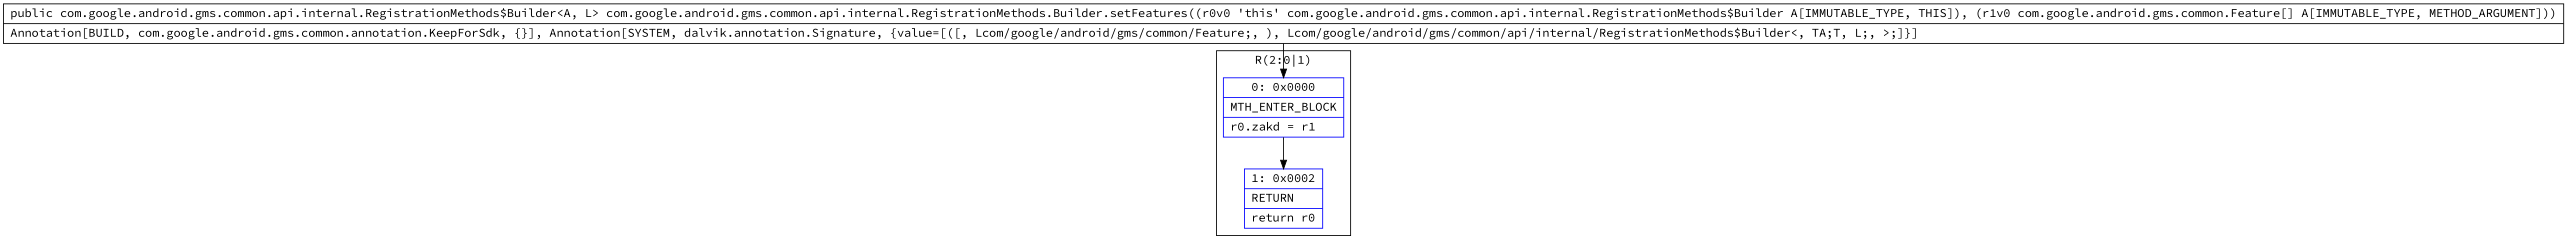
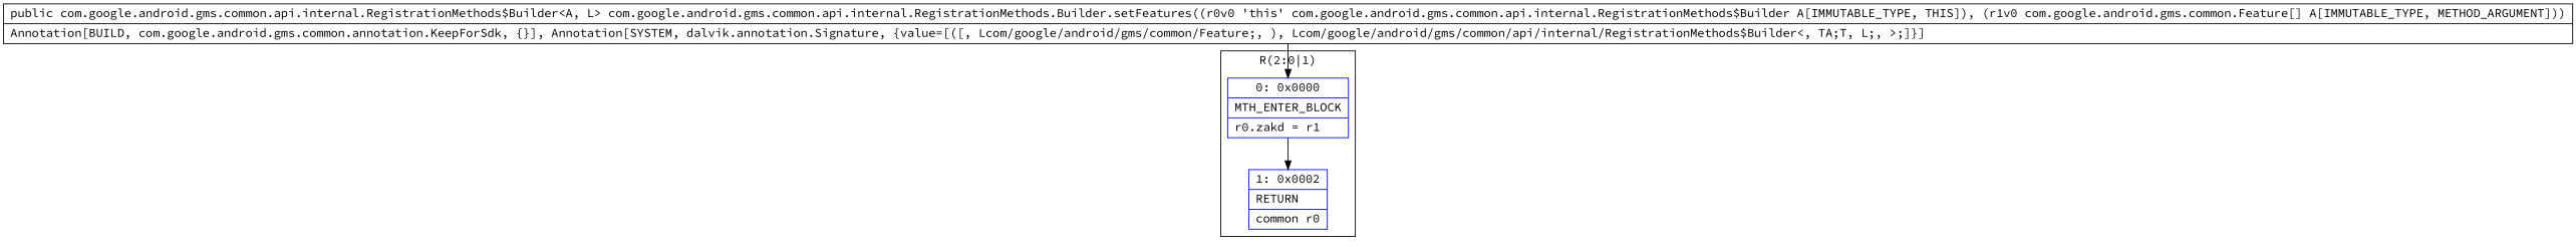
  digraph {
    fontname="Source Code Pro"
    node [color=blue shape=record fontname="Source Code Pro"]
    edge [fontname="Source Code Pro"]
    n1 [label="{0\:\ 0x0000|MTH_ENTER_BLOCK\l|r0.zakd = r1\l}"]
-   n2 [label="{1\:\ 0x0002|RETURN\l|return r0\l}"]
+   n2 [label="{1\:\ 0x0002|RETURN\l|common r0\l}"]
    n3 [label="{public com.google.android.gms.common.api.internal.RegistrationMethods$Builder\<A, L\> com.google.android.gms.common.api.internal.RegistrationMethods.Builder.setFeatures((r0v0 'this' com.google.android.gms.common.api.internal.RegistrationMethods$Builder A[IMMUTABLE_TYPE, THIS]), (r1v0 com.google.android.gms.common.Feature[] A[IMMUTABLE_TYPE, METHOD_ARGUMENT]))  | Annotation[BUILD, com.google.android.gms.common.annotation.KeepForSdk, \{\}], Annotation[SYSTEM, dalvik.annotation.Signature, \{value=[([, Lcom\/google\/android\/gms\/common\/Feature;, ), Lcom\/google\/android\/gms\/common\/api\/internal\/RegistrationMethods$Builder\<, TA;T, L;, \>;]\}]\l}" color=""]
    subgraph cluster_1 {
      label="R(2:0|1)"
      n1
      n2
    }
    n1 -> n2
    n3 -> n1
  }
